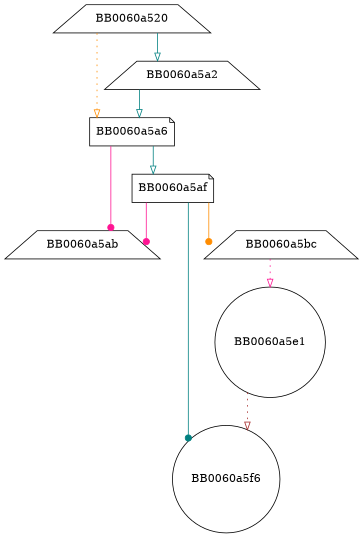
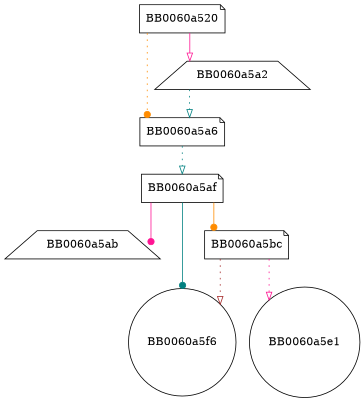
  digraph {
    splines=ortho
    node [shape=note]
    edge [arrowhead=onormal color=deeppink style=solid]
    BB0060a5a6
-   BB0060a520 [shape=trapezium]
+   BB0060a520
    BB0060a5a2 [shape=trapezium]
    BB0060a5af
    BB0060a5ab [shape=trapezium]
    BB0060a5f6 [shape=circle]
-   BB0060a5bc [shape=trapezium]
+   BB0060a5bc
    BB0060a5e1 [shape=circle]
-   BB0060a5a6 -> BB0060a5af [color=teal]
-   BB0060a5a6 -> BB0060a5ab [arrowhead=dot]
-   BB0060a520 -> BB0060a5a6 [color=darkorange style=dotted]
-   BB0060a520 -> BB0060a5a2 [color=teal]
-   BB0060a5a2 -> BB0060a5a6 [color=teal]
+   BB0060a5a6 -> BB0060a5af [color=teal style=dotted]
+   BB0060a520 -> BB0060a5a6 [arrowhead=dot color=darkorange style=dotted]
+   BB0060a520 -> BB0060a5a2
+   BB0060a5a2 -> BB0060a5a6 [color=teal style=dotted]
    BB0060a5af -> BB0060a5ab [arrowhead=dot]
    BB0060a5af -> BB0060a5f6 [arrowhead=dot color=teal]
    BB0060a5af -> BB0060a5bc [arrowhead=dot color=darkorange]
    BB0060a5bc -> BB0060a5e1 [style=dotted]
-   BB0060a5e1 -> BB0060a5f6 [color=brown style=dotted]
+   BB0060a5bc -> BB0060a5f6 [color=brown style=dotted]
  }
